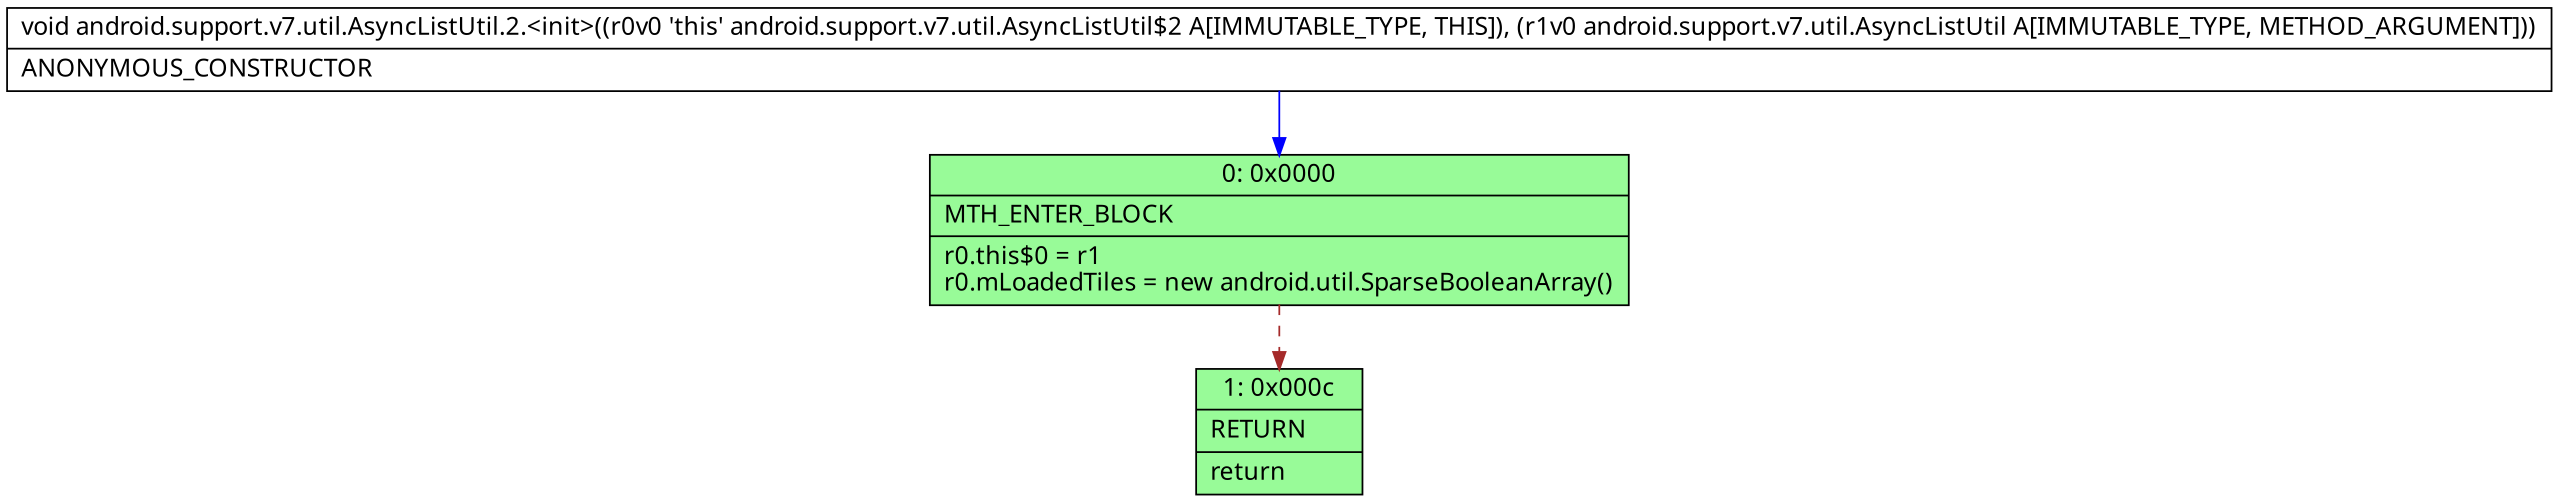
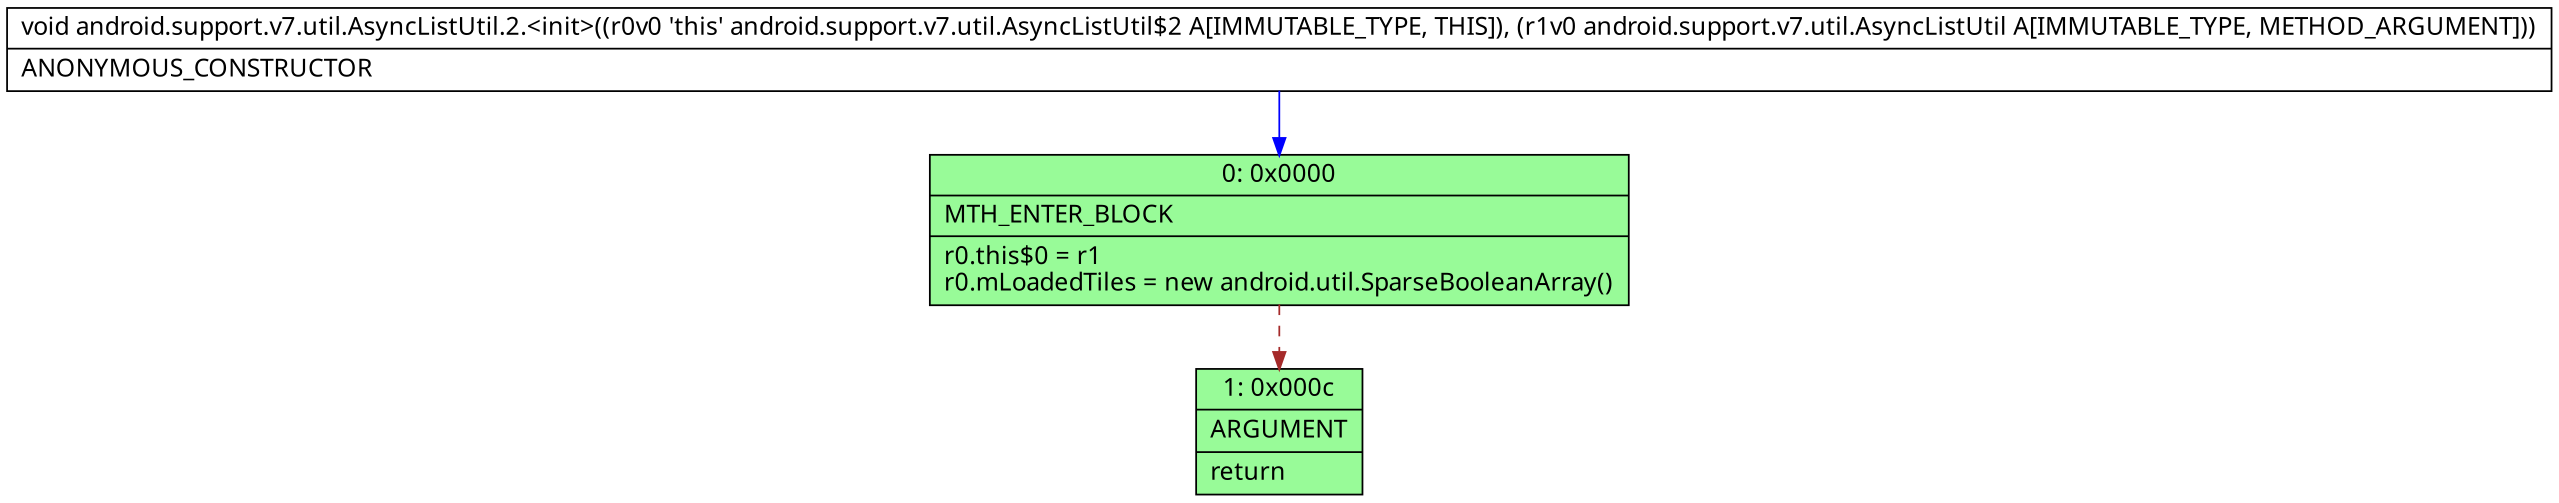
  digraph {
    fontname="Noto Sans"
    node [shape=record style=filled fillcolor=palegreen fontname="Noto Sans"]
    edge [fontname="Noto Sans"]
    n1 [label="{0\:\ 0x0000|MTH_ENTER_BLOCK\l|r0.this$0 = r1\lr0.mLoadedTiles = new android.util.SparseBooleanArray()\l}"]
-   n2 [label="{1\:\ 0x000c|RETURN\l|return\l}"]
+   n2 [label="{1\:\ 0x000c|ARGUMENT\l|return\l}"]
    n3 [label="{void android.support.v7.util.AsyncListUtil.2.\<init\>((r0v0 'this' android.support.v7.util.AsyncListUtil$2 A[IMMUTABLE_TYPE, THIS]), (r1v0 android.support.v7.util.AsyncListUtil A[IMMUTABLE_TYPE, METHOD_ARGUMENT]))  | ANONYMOUS_CONSTRUCTOR\l}" fillcolor=white]
    n1 -> n2 [color=brown style=dashed]
    n3 -> n1 [color=blue style=solid]
  }
